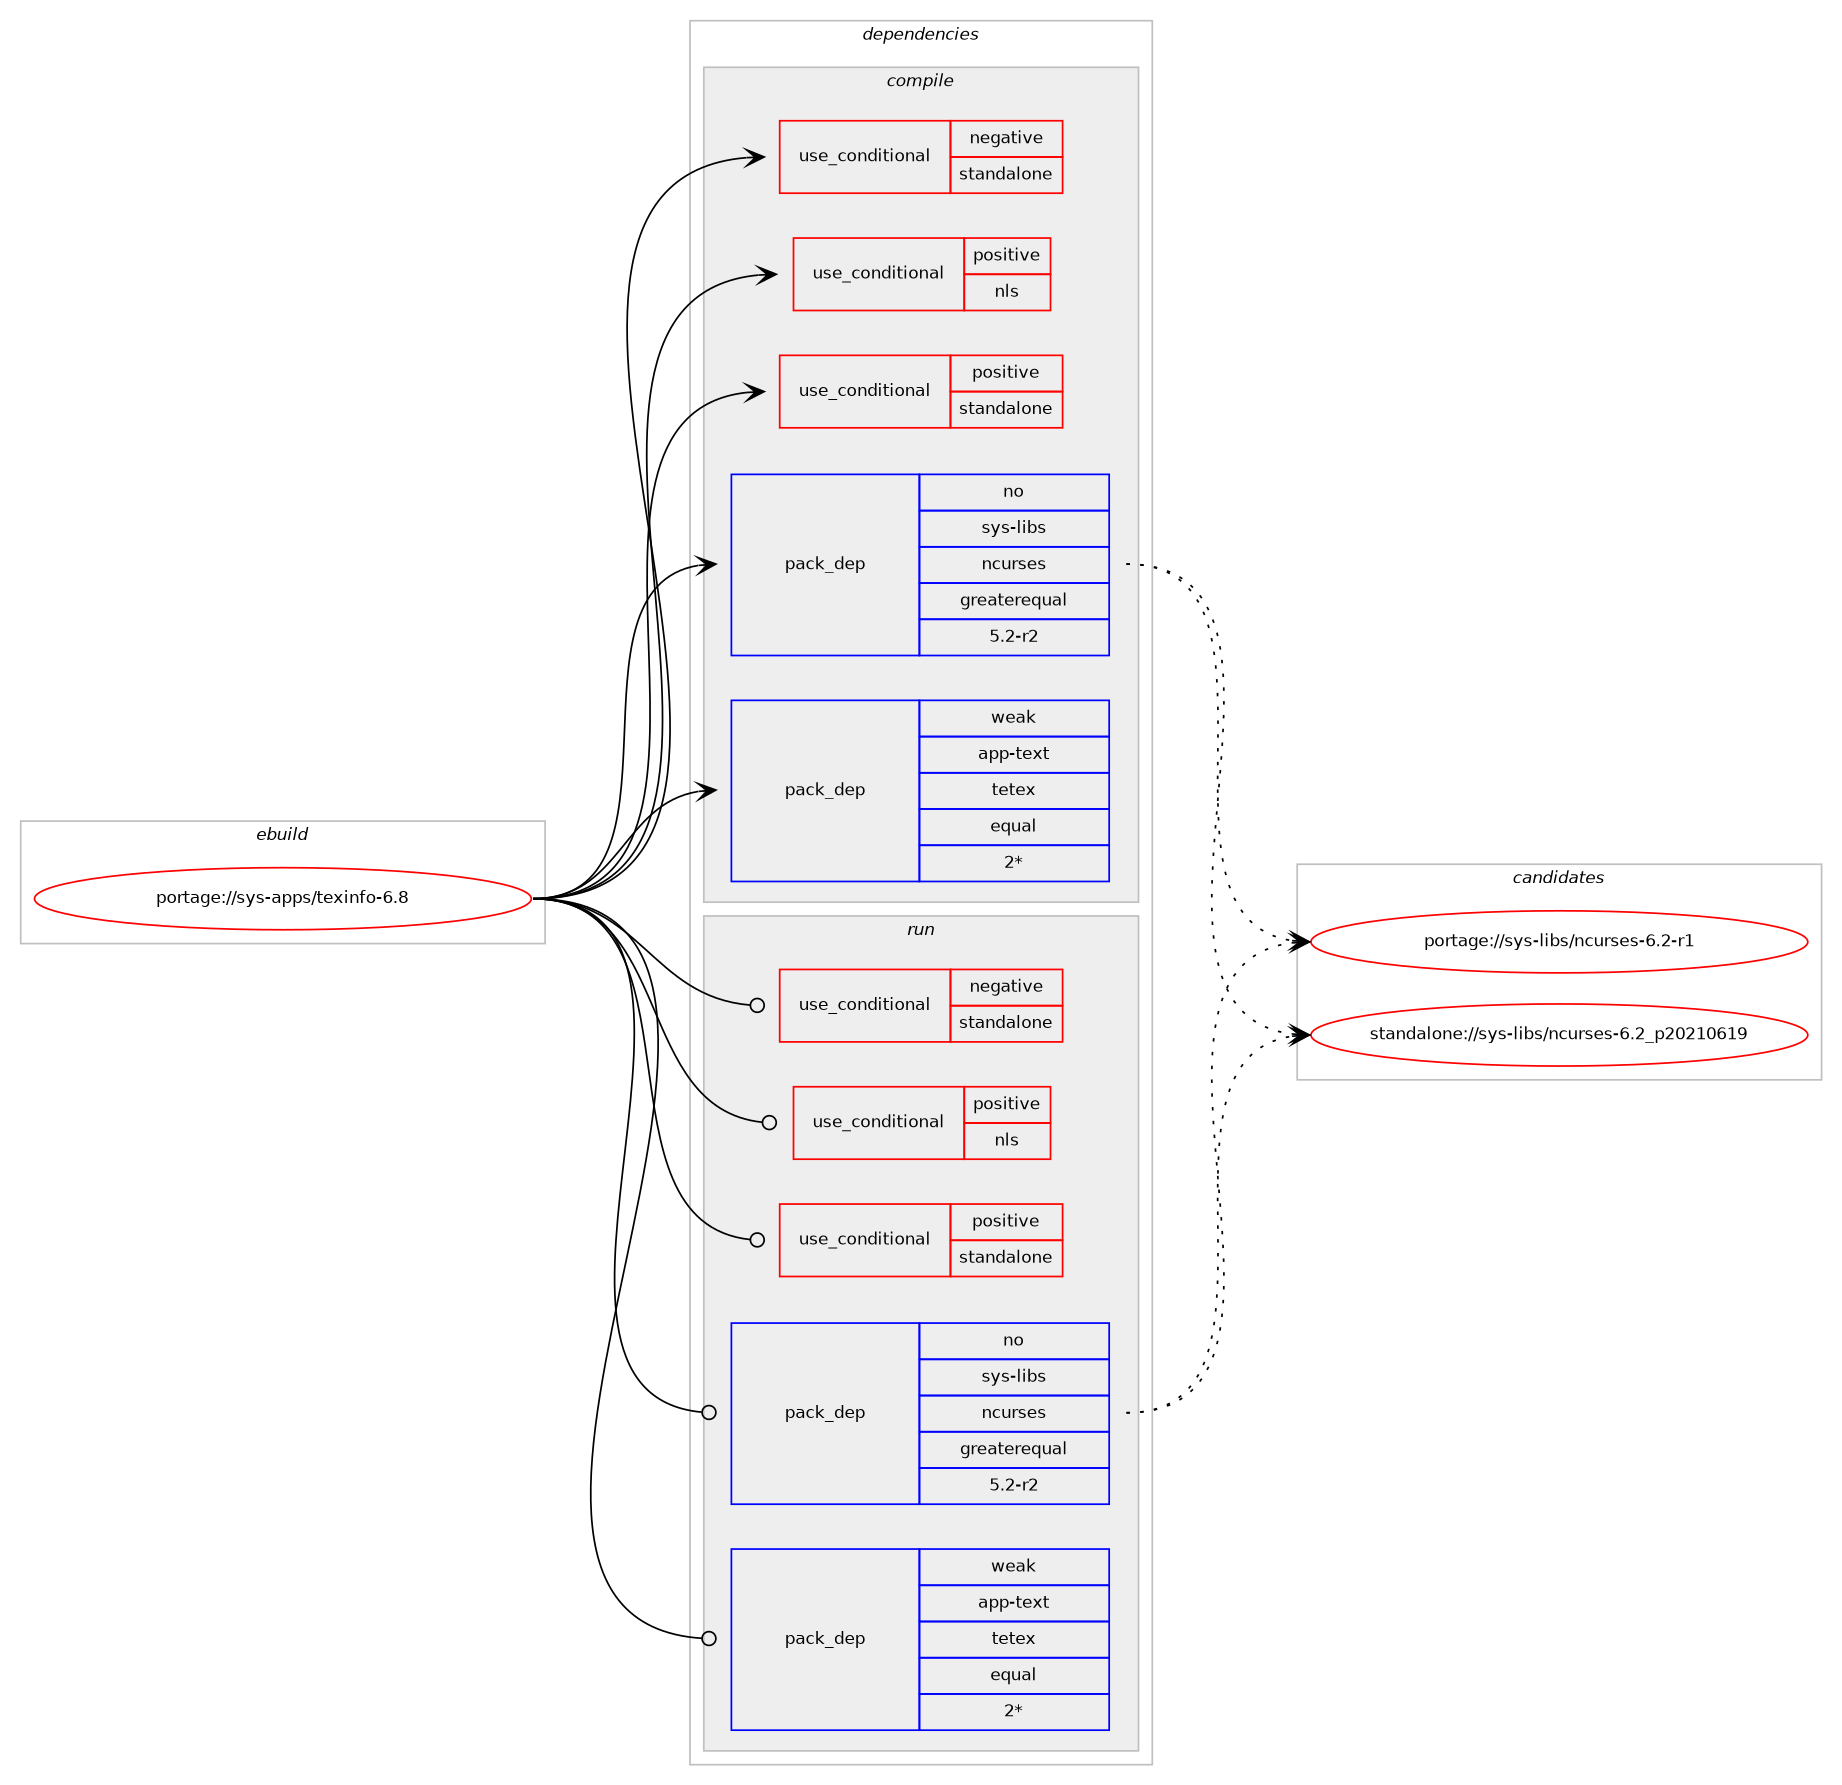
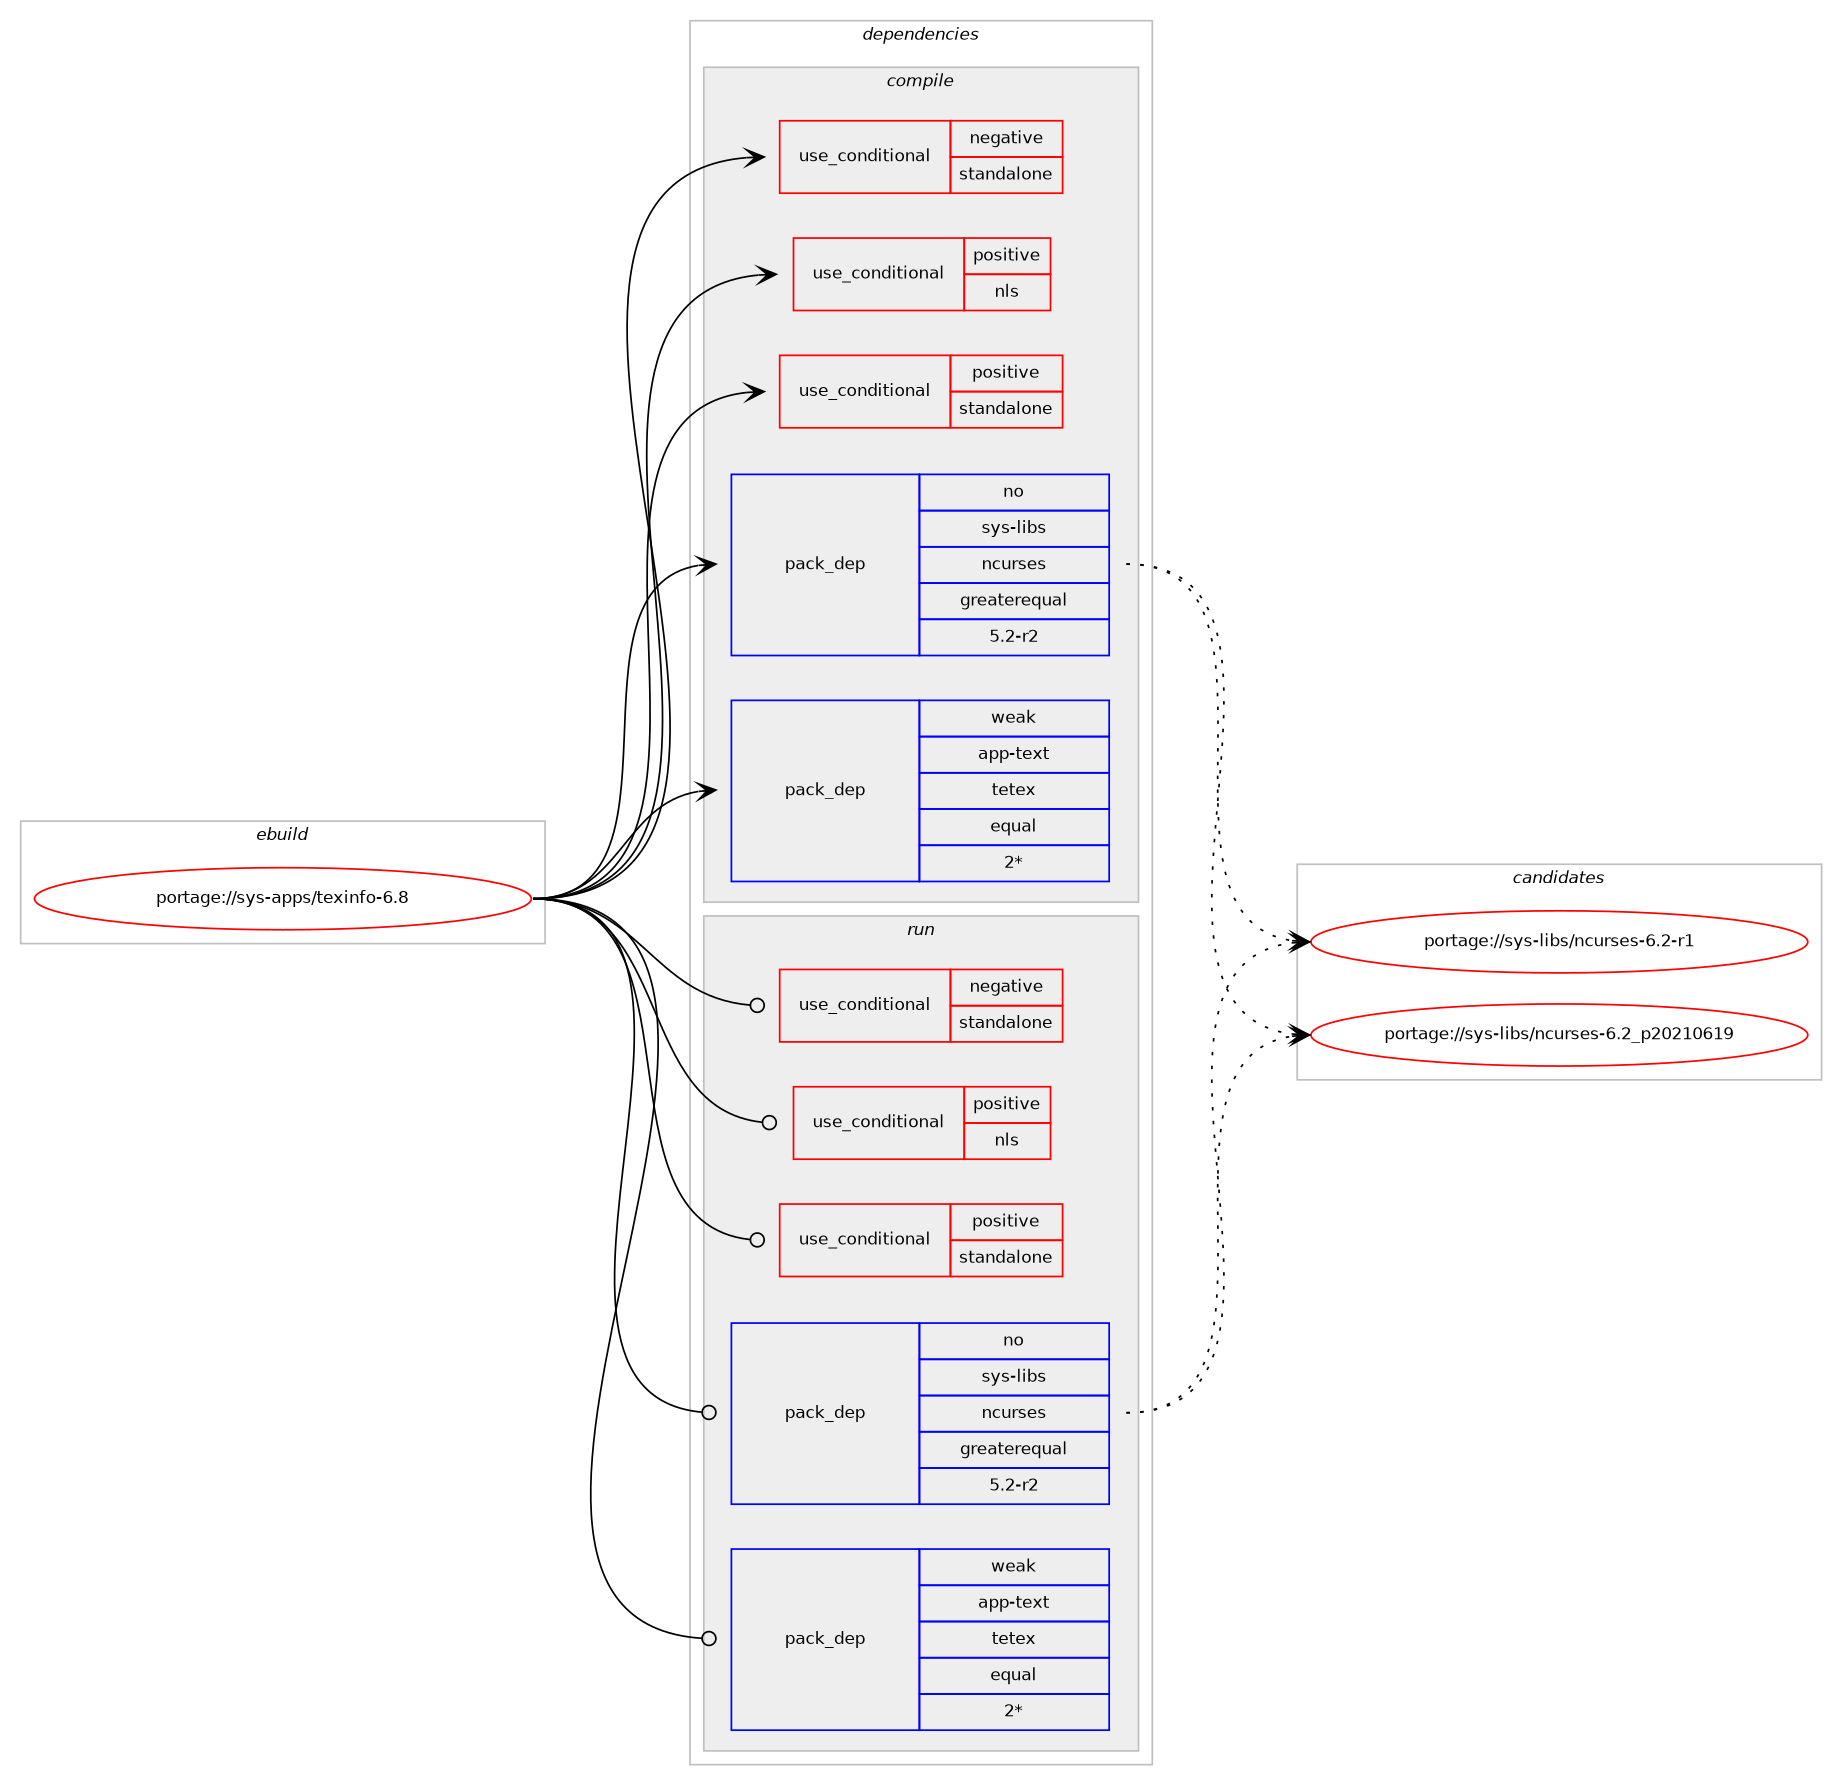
  digraph {
    compound=true
    concentrate=true
    fontname=Helvetica
    fontsize=10
    newrank=true
    rankdir=LR
    ranksep=1.5
    node [color=red fontname=Helvetica fontsize=10 shape=none]
    edge [arrowhead=vee headport=w style=solid tailport=e weight=20]
    n1 [label="portage://sys-apps/texinfo-6.8" width=4 shape=""]
    n2 [label=<<TABLE BORDER="0" CELLBORDER="1" CELLSPACING="0" CELLPADDING="4"><TR><TD ROWSPAN="3" CELLPADDING="10">use_conditional</TD></TR><TR><TD>negative</TD></TR><TR><TD>standalone</TD></TR></TABLE>>]
    n3 [label=<<TABLE BORDER="0" CELLBORDER="1" CELLSPACING="0" CELLPADDING="4"><TR><TD ROWSPAN="3" CELLPADDING="10">use_conditional</TD></TR><TR><TD>positive</TD></TR><TR><TD>nls</TD></TR></TABLE>>]
    n4 [label=<<TABLE BORDER="0" CELLBORDER="1" CELLSPACING="0" CELLPADDING="4"><TR><TD ROWSPAN="3" CELLPADDING="10">use_conditional</TD></TR><TR><TD>positive</TD></TR><TR><TD>standalone</TD></TR></TABLE>>]
    n5 [color=blue label=<<TABLE BORDER="0" CELLBORDER="1" CELLSPACING="0" CELLPADDING="4" WIDTH="220"><TR><TD ROWSPAN="6" CELLPADDING="30">pack_dep</TD></TR><TR><TD WIDTH="110">no</TD></TR><TR><TD>sys-libs</TD></TR><TR><TD>ncurses</TD></TR><TR><TD>greaterequal</TD></TR><TR><TD>5.2-r2</TD></TR></TABLE>>]
    n6 [color=blue label=<<TABLE BORDER="0" CELLBORDER="1" CELLSPACING="0" CELLPADDING="4" WIDTH="220"><TR><TD ROWSPAN="6" CELLPADDING="30">pack_dep</TD></TR><TR><TD WIDTH="110">weak</TD></TR><TR><TD>app-text</TD></TR><TR><TD>tetex</TD></TR><TR><TD>equal</TD></TR><TR><TD>2*</TD></TR></TABLE>>]
    n7 [label=<<TABLE BORDER="0" CELLBORDER="1" CELLSPACING="0" CELLPADDING="4"><TR><TD ROWSPAN="3" CELLPADDING="10">use_conditional</TD></TR><TR><TD>negative</TD></TR><TR><TD>standalone</TD></TR></TABLE>>]
    n8 [label=<<TABLE BORDER="0" CELLBORDER="1" CELLSPACING="0" CELLPADDING="4"><TR><TD ROWSPAN="3" CELLPADDING="10">use_conditional</TD></TR><TR><TD>positive</TD></TR><TR><TD>nls</TD></TR></TABLE>>]
    n9 [label=<<TABLE BORDER="0" CELLBORDER="1" CELLSPACING="0" CELLPADDING="4"><TR><TD ROWSPAN="3" CELLPADDING="10">use_conditional</TD></TR><TR><TD>positive</TD></TR><TR><TD>standalone</TD></TR></TABLE>>]
    n10 [color=blue label=<<TABLE BORDER="0" CELLBORDER="1" CELLSPACING="0" CELLPADDING="4" WIDTH="220"><TR><TD ROWSPAN="6" CELLPADDING="30">pack_dep</TD></TR><TR><TD WIDTH="110">no</TD></TR><TR><TD>sys-libs</TD></TR><TR><TD>ncurses</TD></TR><TR><TD>greaterequal</TD></TR><TR><TD>5.2-r2</TD></TR></TABLE>>]
    n11 [color=blue label=<<TABLE BORDER="0" CELLBORDER="1" CELLSPACING="0" CELLPADDING="4" WIDTH="220"><TR><TD ROWSPAN="6" CELLPADDING="30">pack_dep</TD></TR><TR><TD WIDTH="110">weak</TD></TR><TR><TD>app-text</TD></TR><TR><TD>tetex</TD></TR><TR><TD>equal</TD></TR><TR><TD>2*</TD></TR></TABLE>>]
    n12 [label="portage://sys-libs/ncurses-6.2-r1" width=4 shape=""]
-   n13 [label="standalone://sys-libs/ncurses-6.2_p20210619" width=4 shape=""]
+   n13 [label="portage://sys-libs/ncurses-6.2_p20210619" width=4 shape=""]
    subgraph cluster_1 {
      color=gray
      label=<<i>ebuild</i>>
      rank=same
      n1
    }
    subgraph cluster_2 {
      color=gray
      label=<<i>dependencies</i>>
      subgraph cluster_3 {
        color=gray
        fillcolor="#eeeeee"
        label=<<i>compile</i>>
        style=filled
        subgraph sub_4 {
          color=gray
          fillcolor="#eeeeee"
          label=<<i>compile</i>>
          style=filled
          n2
        }
        subgraph sub_5 {
          color=gray
          fillcolor="#eeeeee"
          label=<<i>compile</i>>
          style=filled
          n3
        }
        subgraph sub_6 {
          color=gray
          fillcolor="#eeeeee"
          label=<<i>compile</i>>
          style=filled
          n4
        }
        subgraph sub_7 {
          color=gray
          fillcolor="#eeeeee"
          label=<<i>compile</i>>
          style=filled
          n5
        }
        subgraph sub_8 {
          color=gray
          fillcolor="#eeeeee"
          label=<<i>compile</i>>
          style=filled
          n6
        }
      }
      subgraph cluster_9 {
        color=gray
        fillcolor="#eeeeee"
        label=<<i>compile and run</i>>
        style=filled
      }
      subgraph cluster_10 {
        color=gray
        fillcolor="#eeeeee"
        label=<<i>run</i>>
        style=filled
        subgraph sub_11 {
          color=gray
          fillcolor="#eeeeee"
          label=<<i>run</i>>
          style=filled
          n7
        }
        subgraph sub_12 {
          color=gray
          fillcolor="#eeeeee"
          label=<<i>run</i>>
          style=filled
          n8
        }
        subgraph sub_13 {
          color=gray
          fillcolor="#eeeeee"
          label=<<i>run</i>>
          style=filled
          n9
        }
        subgraph sub_14 {
          color=gray
          fillcolor="#eeeeee"
          label=<<i>run</i>>
          style=filled
          n10
        }
        subgraph sub_15 {
          color=gray
          fillcolor="#eeeeee"
          label=<<i>run</i>>
          style=filled
          n11
        }
      }
    }
    subgraph cluster_16 {
      color=gray
      label=<<i>candidates</i>>
      rank=same
      subgraph sub_17 {
        color=black
        label=<<i>candidates</i>>
        nodesep=1
        rank=same
        n12
        n13
      }
      subgraph sub_18 {
        color=black
        label=<<i>candidates</i>>
        nodesep=1
        rank=same
      }
      subgraph sub_19 {
        color=black
        label=<<i>candidates</i>>
        nodesep=1
        rank=same
        n12
        n13
      }
      subgraph sub_20 {
        color=black
        label=<<i>candidates</i>>
        nodesep=1
        rank=same
      }
    }
    n1 -> n2
    n1 -> n3
    n1 -> n4
    n1 -> n5
    n1 -> n6
    n1 -> n7 [arrowhead=odot]
    n1 -> n8 [arrowhead=odot]
    n1 -> n9 [arrowhead=odot]
    n1 -> n10 [arrowhead=odot]
    n1 -> n11 [arrowhead=odot]
    n5 -> n12 [style=dotted weight=100]
    n5 -> n13 [style=dotted weight=100]
    n10 -> n12 [style=dotted weight=100]
    n10 -> n13 [style=dotted weight=100]
  }
